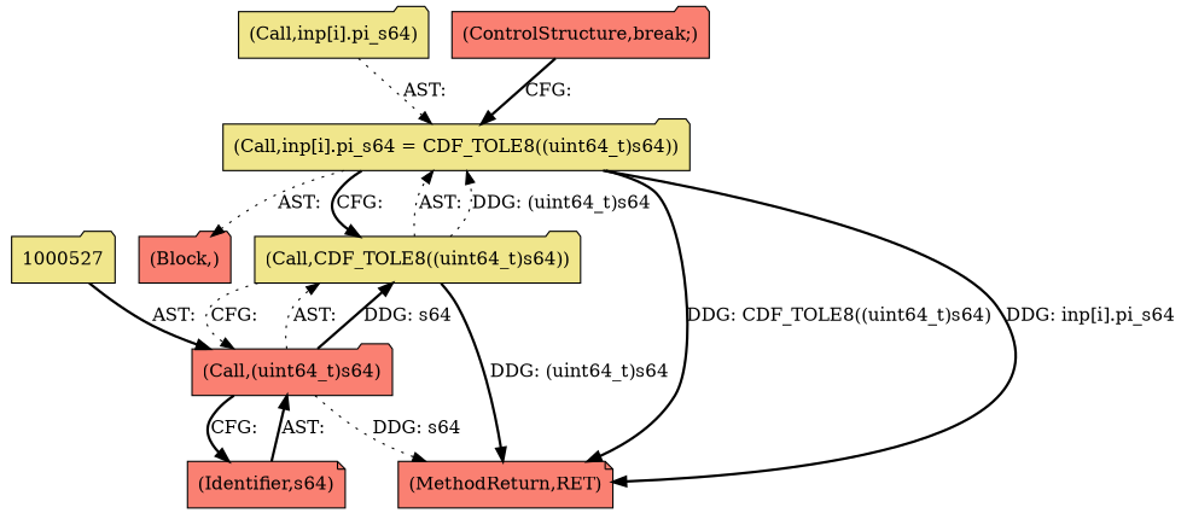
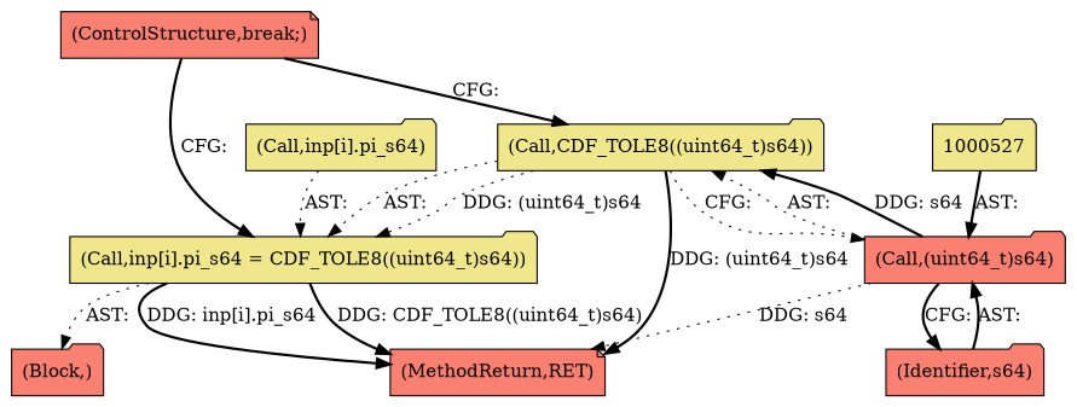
  digraph {
    node [fillcolor=salmon shape=folder style=filled]
    edge [style=bold]
    n1 [fillcolor=khaki label="(Call,inp[i].pi_s64 = CDF_TOLE8((uint64_t)s64))"]
    n2 [fillcolor=khaki label="(Call,CDF_TOLE8((uint64_t)s64))"]
    n3 [label="(Block,)"]
    n4 [label="(MethodReturn,RET)" shape=note]
    n5 [label="(Call,(uint64_t)s64)"]
-   n6 [label="(Identifier,s64)" shape=note]
+   n6 [label="(Identifier,s64)"]
    n7 [fillcolor=khaki label="(Call,inp[i].pi_s64)"]
-   n8 [label="(ControlStructure,break;)"]
+   n8 [label="(ControlStructure,break;)" shape=note]
    1000527 [fillcolor=khaki]
-   n1 -> n2 [label="CFG: "]
+   n8 -> n2 [label="CFG: "]
    n1 -> n3 [label="AST: " style=dotted]
    n1 -> n4 [label="DDG: CDF_TOLE8((uint64_t)s64)"]
    n1 -> n4 [label="DDG: inp[i].pi_s64"]
    n2 -> n1 [label="AST: " style=dotted]
    n2 -> n1 [label="DDG: (uint64_t)s64" style=dotted]
    n2 -> n4 [label="DDG: (uint64_t)s64"]
    n2 -> n5 [label="CFG: " style=dotted]
    n5 -> n2 [label="AST: " style=dotted]
    n5 -> n2 [label="DDG: s64"]
    n5 -> n4 [label="DDG: s64" style=dotted]
    n5 -> n6 [label="CFG: "]
    n6 -> n5 [label="AST: "]
    n7 -> n1 [label="AST: " style=dotted]
    n8 -> n1 [label="CFG: "]
    1000527 -> n5 [label="AST: "]
  }
